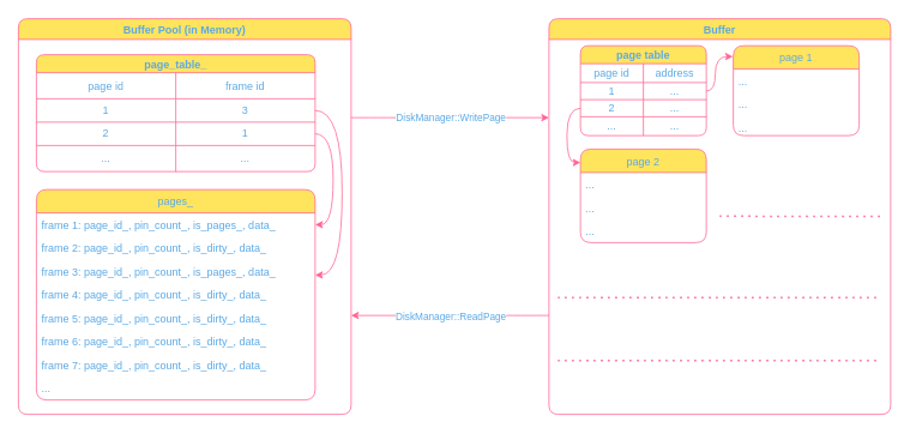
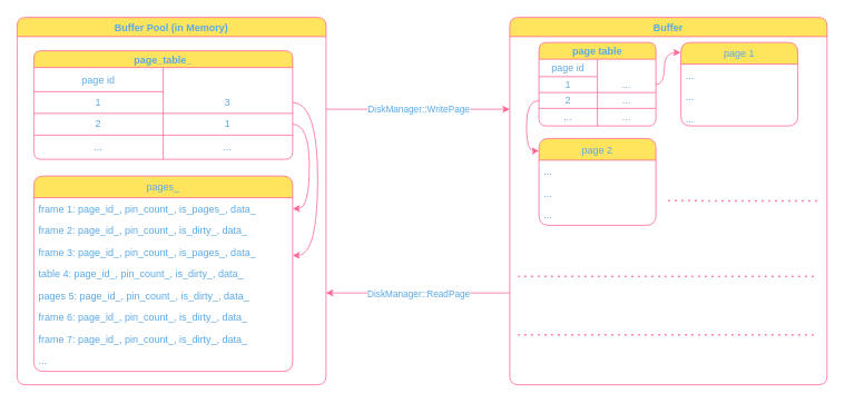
  <mxCell id="0" />
  <mxCell id="1" parent="0" />
  <mxCell id="2" value="Buffer" style="swimlane;fillColor=#FFE45E;strokeColor=#FF6392;fontColor=#5AA9E6;rounded=1;" parent="1" vertex="1"><mxGeometry x="610" y="20" width="380" height="440" as="geometry" /></mxCell>
  <mxCell id="3" value="page 1" style="swimlane;fontStyle=0;childLayout=stackLayout;horizontal=1;startSize=26;horizontalStack=0;resizeParent=1;resizeParentMax=0;resizeLast=0;collapsible=1;marginBottom=0;fillColor=#FFE45E;strokeColor=#FF6392;fontColor=#5AA9E6;rounded=1;" parent="2" vertex="1"><mxGeometry x="205" y="30" width="140" height="100" as="geometry" /></mxCell>
  <mxCell id="4" value="..." style="text;strokeColor=none;fillColor=none;align=left;verticalAlign=top;spacingLeft=4;spacingRight=4;overflow=hidden;rotatable=0;points=[[0,0.5],[1,0.5]];portConstraint=eastwest;fontColor=#5AA9E6;rounded=1;" parent="3" vertex="1"><mxGeometry y="26" width="140" height="26" as="geometry" /></mxCell>
  <mxCell id="5" value="..." style="text;strokeColor=none;fillColor=none;align=left;verticalAlign=top;spacingLeft=4;spacingRight=4;overflow=hidden;rotatable=0;points=[[0,0.5],[1,0.5]];portConstraint=eastwest;fontColor=#5AA9E6;rounded=1;" parent="3" vertex="1"><mxGeometry y="52" width="140" height="26" as="geometry" /></mxCell>
  <mxCell id="6" value="..." style="text;strokeColor=none;fillColor=none;align=left;verticalAlign=top;spacingLeft=4;spacingRight=4;overflow=hidden;rotatable=0;points=[[0,0.5],[1,0.5]];portConstraint=eastwest;fontColor=#5AA9E6;rounded=1;" parent="3" vertex="1"><mxGeometry y="78" width="140" height="22" as="geometry" /></mxCell>
  <mxCell id="7" value="" style="endArrow=none;dashed=1;html=1;dashPattern=1 3;strokeWidth=2;strokeColor=#FF6392;fontColor=#5AA9E6;curved=1;" parent="2" edge="1"><mxGeometry width="50" height="50" relative="1" as="geometry"><mxPoint x="190" y="219.58" as="sourcePoint" /><mxPoint x="370" y="220" as="targetPoint" /></mxGeometry></mxCell>
  <mxCell id="8" value="page 2" style="swimlane;fontStyle=0;childLayout=stackLayout;horizontal=1;startSize=26;horizontalStack=0;resizeParent=1;resizeParentMax=0;resizeLast=0;collapsible=1;marginBottom=0;fillColor=#FFE45E;strokeColor=#FF6392;fontColor=#5AA9E6;rounded=1;" parent="2" vertex="1"><mxGeometry x="35" y="145" width="140" height="104" as="geometry" /></mxCell>
  <mxCell id="9" value="..." style="text;strokeColor=none;fillColor=none;align=left;verticalAlign=top;spacingLeft=4;spacingRight=4;overflow=hidden;rotatable=0;points=[[0,0.5],[1,0.5]];portConstraint=eastwest;fontColor=#5AA9E6;rounded=1;" parent="8" vertex="1"><mxGeometry y="26" width="140" height="26" as="geometry" /></mxCell>
  <mxCell id="10" value="..." style="text;strokeColor=none;fillColor=none;align=left;verticalAlign=top;spacingLeft=4;spacingRight=4;overflow=hidden;rotatable=0;points=[[0,0.5],[1,0.5]];portConstraint=eastwest;fontColor=#5AA9E6;rounded=1;" parent="8" vertex="1"><mxGeometry y="52" width="140" height="26" as="geometry" /></mxCell>
  <mxCell id="11" value="..." style="text;strokeColor=none;fillColor=none;align=left;verticalAlign=top;spacingLeft=4;spacingRight=4;overflow=hidden;rotatable=0;points=[[0,0.5],[1,0.5]];portConstraint=eastwest;fontColor=#5AA9E6;rounded=1;" parent="8" vertex="1"><mxGeometry y="78" width="140" height="26" as="geometry" /></mxCell>
  <mxCell id="12" value="" style="endArrow=none;dashed=1;html=1;dashPattern=1 3;strokeWidth=2;strokeColor=#FF6392;fontColor=#5AA9E6;curved=1;" parent="2" edge="1"><mxGeometry width="50" height="50" relative="1" as="geometry"><mxPoint x="10" y="310" as="sourcePoint" /><mxPoint x="370" y="310" as="targetPoint" /></mxGeometry></mxCell>
  <mxCell id="13" value="" style="endArrow=none;dashed=1;html=1;dashPattern=1 3;strokeWidth=2;strokeColor=#FF6392;fontColor=#5AA9E6;curved=1;" parent="2" edge="1"><mxGeometry width="50" height="50" relative="1" as="geometry"><mxPoint x="10" y="380" as="sourcePoint" /><mxPoint x="370" y="380" as="targetPoint" /></mxGeometry></mxCell>
  <mxCell id="14" value="page table" style="shape=table;startSize=20;container=1;collapsible=0;childLayout=tableLayout;fontStyle=1;align=center;fillColor=#FFE45E;strokeColor=#FF6392;fontColor=#5AA9E6;rounded=1;" parent="2" vertex="1"><mxGeometry x="35" y="30" width="140" height="100" as="geometry" /></mxCell>
  <mxCell id="15" value="" style="shape=partialRectangle;html=1;whiteSpace=wrap;collapsible=0;dropTarget=0;pointerEvents=0;fillColor=none;top=0;left=0;bottom=0;right=0;points=[[0,0.5],[1,0.5]];portConstraint=eastwest;strokeColor=#FF6392;fontColor=#5AA9E6;rounded=1;" parent="14" vertex="1"><mxGeometry y="20" width="140" height="21" as="geometry" /></mxCell>
  <mxCell id="16" value="page id" style="shape=partialRectangle;html=1;whiteSpace=wrap;connectable=0;fillColor=none;top=0;left=0;bottom=0;right=0;overflow=hidden;strokeColor=#FF6392;fontColor=#5AA9E6;rounded=1;" parent="15" vertex="1"><mxGeometry width="70" height="21" as="geometry" /></mxCell>
- <mxCell id="17" value="address" style="shape=partialRectangle;html=1;whiteSpace=wrap;connectable=0;fillColor=none;top=0;left=0;bottom=0;right=0;overflow=hidden;strokeColor=#FF6392;fontColor=#5AA9E6;rounded=1;" parent="15" vertex="1"><mxGeometry x="70" width="70" height="21" as="geometry" /></mxCell>
  <mxCell id="18" value="" style="shape=partialRectangle;html=1;whiteSpace=wrap;collapsible=0;dropTarget=0;pointerEvents=0;fillColor=none;top=0;left=0;bottom=0;right=0;points=[[0,0.5],[1,0.5]];portConstraint=eastwest;strokeColor=#FF6392;fontColor=#5AA9E6;rounded=1;" parent="14" vertex="1"><mxGeometry y="41" width="140" height="19" as="geometry" /></mxCell>
  <mxCell id="19" value="1" style="shape=partialRectangle;html=1;whiteSpace=wrap;connectable=0;fillColor=none;top=0;left=0;bottom=0;right=0;overflow=hidden;strokeColor=#FF6392;fontColor=#5AA9E6;rounded=1;" parent="18" vertex="1"><mxGeometry width="70" height="19" as="geometry" /></mxCell>
  <mxCell id="20" value="..." style="shape=partialRectangle;html=1;whiteSpace=wrap;connectable=0;fillColor=none;top=0;left=0;bottom=0;right=0;overflow=hidden;strokeColor=#FF6392;fontColor=#5AA9E6;rounded=1;" parent="18" vertex="1"><mxGeometry x="70" width="70" height="19" as="geometry" /></mxCell>
  <mxCell id="21" value="" style="shape=partialRectangle;html=1;whiteSpace=wrap;collapsible=0;dropTarget=0;pointerEvents=0;fillColor=none;top=0;left=0;bottom=0;right=0;points=[[0,0.5],[1,0.5]];portConstraint=eastwest;strokeColor=#FF6392;fontColor=#5AA9E6;rounded=1;" parent="14" vertex="1"><mxGeometry y="60" width="140" height="19" as="geometry" /></mxCell>
  <mxCell id="22" value="2" style="shape=partialRectangle;html=1;whiteSpace=wrap;connectable=0;fillColor=none;top=0;left=0;bottom=0;right=0;overflow=hidden;strokeColor=#FF6392;fontColor=#5AA9E6;rounded=1;" parent="21" vertex="1"><mxGeometry width="70" height="19" as="geometry" /></mxCell>
  <mxCell id="23" value="..." style="shape=partialRectangle;html=1;whiteSpace=wrap;connectable=0;fillColor=none;top=0;left=0;bottom=0;right=0;overflow=hidden;strokeColor=#FF6392;fontColor=#5AA9E6;rounded=1;" parent="21" vertex="1"><mxGeometry x="70" width="70" height="19" as="geometry" /></mxCell>
  <mxCell id="24" style="shape=partialRectangle;html=1;whiteSpace=wrap;collapsible=0;dropTarget=0;pointerEvents=0;fillColor=none;top=0;left=0;bottom=0;right=0;points=[[0,0.5],[1,0.5]];portConstraint=eastwest;strokeColor=#FF6392;fontColor=#5AA9E6;rounded=1;" parent="14" vertex="1"><mxGeometry y="79" width="140" height="21" as="geometry" /></mxCell>
  <mxCell id="25" value="..." style="shape=partialRectangle;html=1;whiteSpace=wrap;connectable=0;fillColor=none;top=0;left=0;bottom=0;right=0;overflow=hidden;strokeColor=#FF6392;fontColor=#5AA9E6;rounded=1;" parent="24" vertex="1"><mxGeometry width="70" height="21" as="geometry" /></mxCell>
  <mxCell id="26" value="..." style="shape=partialRectangle;html=1;whiteSpace=wrap;connectable=0;fillColor=none;top=0;left=0;bottom=0;right=0;overflow=hidden;strokeColor=#FF6392;fontColor=#5AA9E6;rounded=1;" parent="24" vertex="1"><mxGeometry x="70" width="70" height="21" as="geometry" /></mxCell>
  <mxCell id="27" value="" style="edgeStyle=orthogonalEdgeStyle;orthogonalLoop=1;jettySize=auto;html=1;entryX=0;entryY=0.144;entryDx=0;entryDy=0;entryPerimeter=0;strokeColor=#FF6392;fontColor=#5AA9E6;curved=1;" parent="2" source="21" target="8" edge="1"><mxGeometry relative="1" as="geometry"><Array as="points"><mxPoint x="20" y="100" /><mxPoint x="20" y="160" /></Array></mxGeometry></mxCell>
  <mxCell id="28" value="" style="edgeStyle=orthogonalEdgeStyle;orthogonalLoop=1;jettySize=auto;html=1;entryX=-0.003;entryY=0.121;entryDx=0;entryDy=0;entryPerimeter=0;strokeColor=#FF6392;fontColor=#5AA9E6;curved=1;" parent="2" source="18" target="3" edge="1"><mxGeometry relative="1" as="geometry"><Array as="points"><mxPoint x="185" y="80" /><mxPoint x="185" y="42" /></Array></mxGeometry></mxCell>
  <mxCell id="29" value="Buffer Pool (in Memory)" style="swimlane;fillColor=#FFE45E;strokeColor=#FF6392;fontColor=#5AA9E6;rounded=1;" parent="1" vertex="1"><mxGeometry x="20" y="20" width="370" height="440" as="geometry"><mxRectangle x="30" y="150" width="170" height="23" as="alternateBounds" /></mxGeometry></mxCell>
  <mxCell id="30" value="page_table_" style="shape=table;startSize=20;container=1;collapsible=0;childLayout=tableLayout;fontStyle=1;align=center;fillColor=#FFE45E;strokeColor=#FF6392;fontColor=#5AA9E6;rounded=1;" parent="29" vertex="1"><mxGeometry x="20" y="40" width="310" height="130" as="geometry"><mxRectangle x="10" y="40" width="90" height="20" as="alternateBounds" /></mxGeometry></mxCell>
  <mxCell id="31" value="" style="shape=partialRectangle;html=1;whiteSpace=wrap;collapsible=0;dropTarget=0;pointerEvents=0;fillColor=none;top=0;left=0;bottom=0;right=0;points=[[0,0.5],[1,0.5]];portConstraint=eastwest;strokeColor=#FF6392;fontColor=#5AA9E6;rounded=1;" parent="30" vertex="1"><mxGeometry y="20" width="310" height="29" as="geometry" /></mxCell>
  <mxCell id="32" value="page id" style="shape=partialRectangle;html=1;whiteSpace=wrap;connectable=0;fillColor=none;top=0;left=0;bottom=0;right=0;overflow=hidden;strokeColor=#FF6392;fontColor=#5AA9E6;rounded=1;" parent="31" vertex="1"><mxGeometry width="155" height="29" as="geometry" /></mxCell>
- <mxCell id="33" value="frame id" style="shape=partialRectangle;html=1;whiteSpace=wrap;connectable=0;fillColor=none;top=0;left=0;bottom=0;right=0;overflow=hidden;strokeColor=#FF6392;fontColor=#5AA9E6;rounded=1;" parent="31" vertex="1"><mxGeometry x="155" width="155" height="29" as="geometry" /></mxCell>
  <mxCell id="34" value="" style="shape=partialRectangle;html=1;whiteSpace=wrap;collapsible=0;dropTarget=0;pointerEvents=0;fillColor=none;top=0;left=0;bottom=0;right=0;points=[[0,0.5],[1,0.5]];portConstraint=eastwest;strokeColor=#FF6392;fontColor=#5AA9E6;rounded=1;" parent="30" vertex="1"><mxGeometry y="49" width="310" height="26" as="geometry" /></mxCell>
  <mxCell id="35" value="1" style="shape=partialRectangle;html=1;whiteSpace=wrap;connectable=0;fillColor=none;top=0;left=0;bottom=0;right=0;overflow=hidden;strokeColor=#FF6392;fontColor=#5AA9E6;rounded=1;" parent="34" vertex="1"><mxGeometry width="155" height="26" as="geometry" /></mxCell>
  <mxCell id="36" value="3" style="shape=partialRectangle;html=1;whiteSpace=wrap;connectable=0;fillColor=none;top=0;left=0;bottom=0;right=0;overflow=hidden;strokeColor=#FF6392;fontColor=#5AA9E6;rounded=1;" parent="34" vertex="1"><mxGeometry x="155" width="155" height="26" as="geometry" /></mxCell>
  <mxCell id="37" value="" style="shape=partialRectangle;html=1;whiteSpace=wrap;collapsible=0;dropTarget=0;pointerEvents=0;fillColor=none;top=0;left=0;bottom=0;right=0;points=[[0,0.5],[1,0.5]];portConstraint=eastwest;strokeColor=#FF6392;fontColor=#5AA9E6;rounded=1;" parent="30" vertex="1"><mxGeometry y="75" width="310" height="26" as="geometry" /></mxCell>
  <mxCell id="38" value="2" style="shape=partialRectangle;html=1;whiteSpace=wrap;connectable=0;fillColor=none;top=0;left=0;bottom=0;right=0;overflow=hidden;strokeColor=#FF6392;fontColor=#5AA9E6;rounded=1;" parent="37" vertex="1"><mxGeometry width="155" height="26" as="geometry" /></mxCell>
  <mxCell id="39" value="1" style="shape=partialRectangle;html=1;whiteSpace=wrap;connectable=0;fillColor=none;top=0;left=0;bottom=0;right=0;overflow=hidden;strokeColor=#FF6392;fontColor=#5AA9E6;rounded=1;" parent="37" vertex="1"><mxGeometry x="155" width="155" height="26" as="geometry" /></mxCell>
  <mxCell id="40" style="shape=partialRectangle;html=1;whiteSpace=wrap;collapsible=0;dropTarget=0;pointerEvents=0;fillColor=none;top=0;left=0;bottom=0;right=0;points=[[0,0.5],[1,0.5]];portConstraint=eastwest;strokeColor=#FF6392;fontColor=#5AA9E6;rounded=1;" parent="30" vertex="1"><mxGeometry y="101" width="310" height="29" as="geometry" /></mxCell>
  <mxCell id="41" value="..." style="shape=partialRectangle;html=1;whiteSpace=wrap;connectable=0;fillColor=none;top=0;left=0;bottom=0;right=0;overflow=hidden;strokeColor=#FF6392;fontColor=#5AA9E6;rounded=1;" parent="40" vertex="1"><mxGeometry width="155" height="29" as="geometry" /></mxCell>
  <mxCell id="42" value="..." style="shape=partialRectangle;html=1;whiteSpace=wrap;connectable=0;fillColor=none;top=0;left=0;bottom=0;right=0;overflow=hidden;strokeColor=#FF6392;fontColor=#5AA9E6;rounded=1;" parent="40" vertex="1"><mxGeometry x="155" width="155" height="29" as="geometry" /></mxCell>
  <mxCell id="43" value="pages_" style="swimlane;fontStyle=0;childLayout=stackLayout;horizontal=1;startSize=26;horizontalStack=0;resizeParent=1;resizeParentMax=0;resizeLast=0;collapsible=1;marginBottom=0;fillColor=#FFE45E;strokeColor=#FF6392;fontColor=#5AA9E6;rounded=1;" parent="29" vertex="1"><mxGeometry x="20" y="190" width="310" height="234" as="geometry" /></mxCell>
  <mxCell id="44" value="frame 1: page_id_, pin_count_, is_pages_, data_" style="text;strokeColor=none;fillColor=none;align=left;verticalAlign=top;spacingLeft=4;spacingRight=4;overflow=hidden;rotatable=0;points=[[0,0.5],[1,0.5]];portConstraint=eastwest;fontColor=#5AA9E6;rounded=1;" parent="43" vertex="1"><mxGeometry y="26" width="310" height="26" as="geometry" /></mxCell>
  <mxCell id="45" value="frame 2: page_id_, pin_count_, is_dirty_, data_" style="text;strokeColor=none;fillColor=none;align=left;verticalAlign=top;spacingLeft=4;spacingRight=4;overflow=hidden;rotatable=0;points=[[0,0.5],[1,0.5]];portConstraint=eastwest;fontColor=#5AA9E6;rounded=1;" parent="43" vertex="1"><mxGeometry y="52" width="310" height="26" as="geometry" /></mxCell>
  <mxCell id="46" value="frame 3: page_id_, pin_count_, is_pages_, data_" style="text;strokeColor=none;fillColor=none;align=left;verticalAlign=top;spacingLeft=4;spacingRight=4;overflow=hidden;rotatable=0;points=[[0,0.5],[1,0.5]];portConstraint=eastwest;fontColor=#5AA9E6;rounded=1;" parent="43" vertex="1"><mxGeometry y="78" width="310" height="26" as="geometry" /></mxCell>
- <mxCell id="47" value="frame 4: page_id_, pin_count_, is_dirty_, data_" style="text;strokeColor=none;fillColor=none;align=left;verticalAlign=top;spacingLeft=4;spacingRight=4;overflow=hidden;rotatable=0;points=[[0,0.5],[1,0.5]];portConstraint=eastwest;fontColor=#5AA9E6;rounded=1;" parent="43" vertex="1"><mxGeometry y="104" width="310" height="26" as="geometry" /></mxCell>
- <mxCell id="48" value="frame 5: page_id_, pin_count_, is_dirty_, data_" style="text;strokeColor=none;fillColor=none;align=left;verticalAlign=top;spacingLeft=4;spacingRight=4;overflow=hidden;rotatable=0;points=[[0,0.5],[1,0.5]];portConstraint=eastwest;fontColor=#5AA9E6;rounded=1;" parent="43" vertex="1"><mxGeometry y="130" width="310" height="26" as="geometry" /></mxCell>
+ <mxCell id="47" value="table 4: page_id_, pin_count_, is_dirty_, data_" style="text;strokeColor=none;fillColor=none;align=left;verticalAlign=top;spacingLeft=4;spacingRight=4;overflow=hidden;rotatable=0;points=[[0,0.5],[1,0.5]];portConstraint=eastwest;fontColor=#5AA9E6;rounded=1;" parent="43" vertex="1"><mxGeometry y="104" width="310" height="26" as="geometry" /></mxCell>
+ <mxCell id="48" value="pages 5: page_id_, pin_count_, is_dirty_, data_" style="text;strokeColor=none;fillColor=none;align=left;verticalAlign=top;spacingLeft=4;spacingRight=4;overflow=hidden;rotatable=0;points=[[0,0.5],[1,0.5]];portConstraint=eastwest;fontColor=#5AA9E6;rounded=1;" parent="43" vertex="1"><mxGeometry y="130" width="310" height="26" as="geometry" /></mxCell>
  <mxCell id="49" value="frame 6: page_id_, pin_count_, is_dirty_, data_" style="text;strokeColor=none;fillColor=none;align=left;verticalAlign=top;spacingLeft=4;spacingRight=4;overflow=hidden;rotatable=0;points=[[0,0.5],[1,0.5]];portConstraint=eastwest;fontColor=#5AA9E6;rounded=1;" parent="43" vertex="1"><mxGeometry y="156" width="310" height="26" as="geometry" /></mxCell>
  <mxCell id="50" value="frame 7: page_id_, pin_count_, is_dirty_, data_" style="text;strokeColor=none;fillColor=none;align=left;verticalAlign=top;spacingLeft=4;spacingRight=4;overflow=hidden;rotatable=0;points=[[0,0.5],[1,0.5]];portConstraint=eastwest;fontColor=#5AA9E6;rounded=1;" parent="43" vertex="1"><mxGeometry y="182" width="310" height="26" as="geometry" /></mxCell>
  <mxCell id="51" value="..." style="text;strokeColor=none;fillColor=none;align=left;verticalAlign=top;spacingLeft=4;spacingRight=4;overflow=hidden;rotatable=0;points=[[0,0.5],[1,0.5]];portConstraint=eastwest;fontColor=#5AA9E6;rounded=1;" parent="43" vertex="1"><mxGeometry y="208" width="310" height="26" as="geometry" /></mxCell>
  <mxCell id="52" style="edgeStyle=orthogonalEdgeStyle;orthogonalLoop=1;jettySize=auto;html=1;entryX=1;entryY=0.654;entryDx=0;entryDy=0;entryPerimeter=0;strokeColor=#FF6392;fontColor=#5AA9E6;curved=1;" parent="29" source="34" target="46" edge="1"><mxGeometry relative="1" as="geometry"><Array as="points"><mxPoint x="360" y="102" /><mxPoint x="360" y="285" /></Array></mxGeometry></mxCell>
  <mxCell id="53" style="edgeStyle=orthogonalEdgeStyle;orthogonalLoop=1;jettySize=auto;html=1;entryX=1;entryY=0.5;entryDx=0;entryDy=0;strokeColor=#FF6392;fontColor=#5AA9E6;curved=1;" parent="29" source="37" target="44" edge="1"><mxGeometry relative="1" as="geometry"><Array as="points"><mxPoint x="350" y="128" /><mxPoint x="350" y="229" /></Array></mxGeometry></mxCell>
  <mxCell id="54" value="" style="endArrow=classic;html=1;exitX=1;exitY=0.25;exitDx=0;exitDy=0;entryX=0;entryY=0.25;entryDx=0;entryDy=0;strokeColor=#FF6392;fontColor=#5AA9E6;curved=1;" parent="1" source="29" target="2" edge="1"><mxGeometry relative="1" as="geometry"><mxPoint x="380" y="200" as="sourcePoint" /><mxPoint x="610" y="200" as="targetPoint" /></mxGeometry></mxCell>
  <mxCell id="55" value="DiskManager::WritePage" style="edgeLabel;resizable=0;html=1;align=center;verticalAlign=middle;fontColor=#5AA9E6;rounded=1;" parent="54" connectable="0" vertex="1"><mxGeometry relative="1" as="geometry" /></mxCell>
  <mxCell id="56" value="" style="endArrow=classic;html=1;entryX=1;entryY=0.75;entryDx=0;entryDy=0;exitX=0;exitY=0.75;exitDx=0;exitDy=0;strokeColor=#FF6392;fontColor=#5AA9E6;curved=1;" parent="1" source="2" target="29" edge="1"><mxGeometry relative="1" as="geometry"><mxPoint x="610" y="280" as="sourcePoint" /><mxPoint x="380" y="280" as="targetPoint" /></mxGeometry></mxCell>
  <mxCell id="57" value="DiskManager::ReadPage" style="edgeLabel;resizable=0;html=1;align=center;verticalAlign=middle;fontColor=#5AA9E6;rounded=1;" parent="56" connectable="0" vertex="1"><mxGeometry relative="1" as="geometry" /></mxCell>
